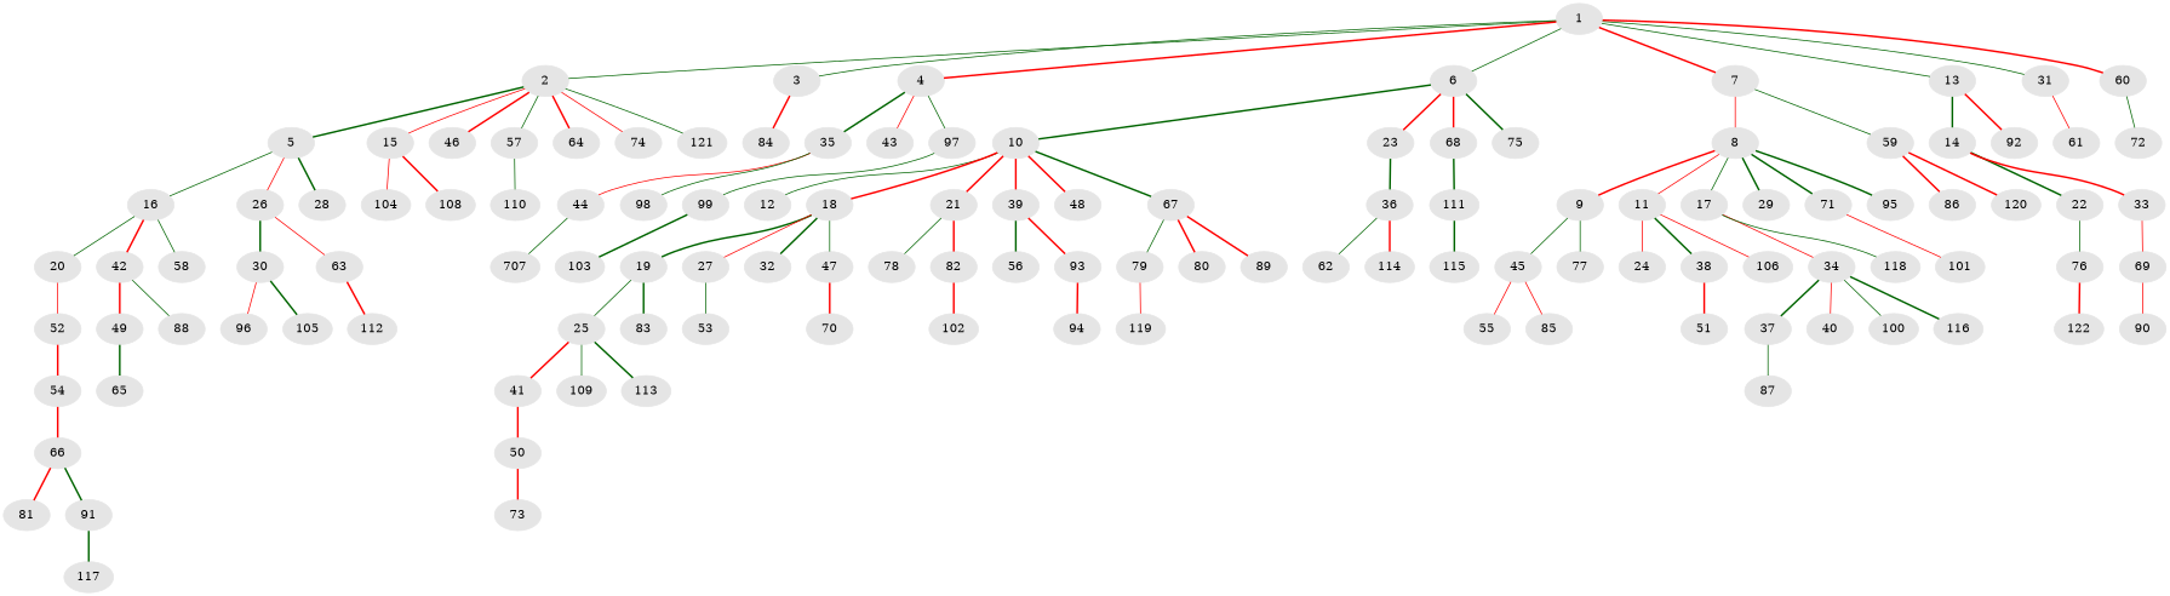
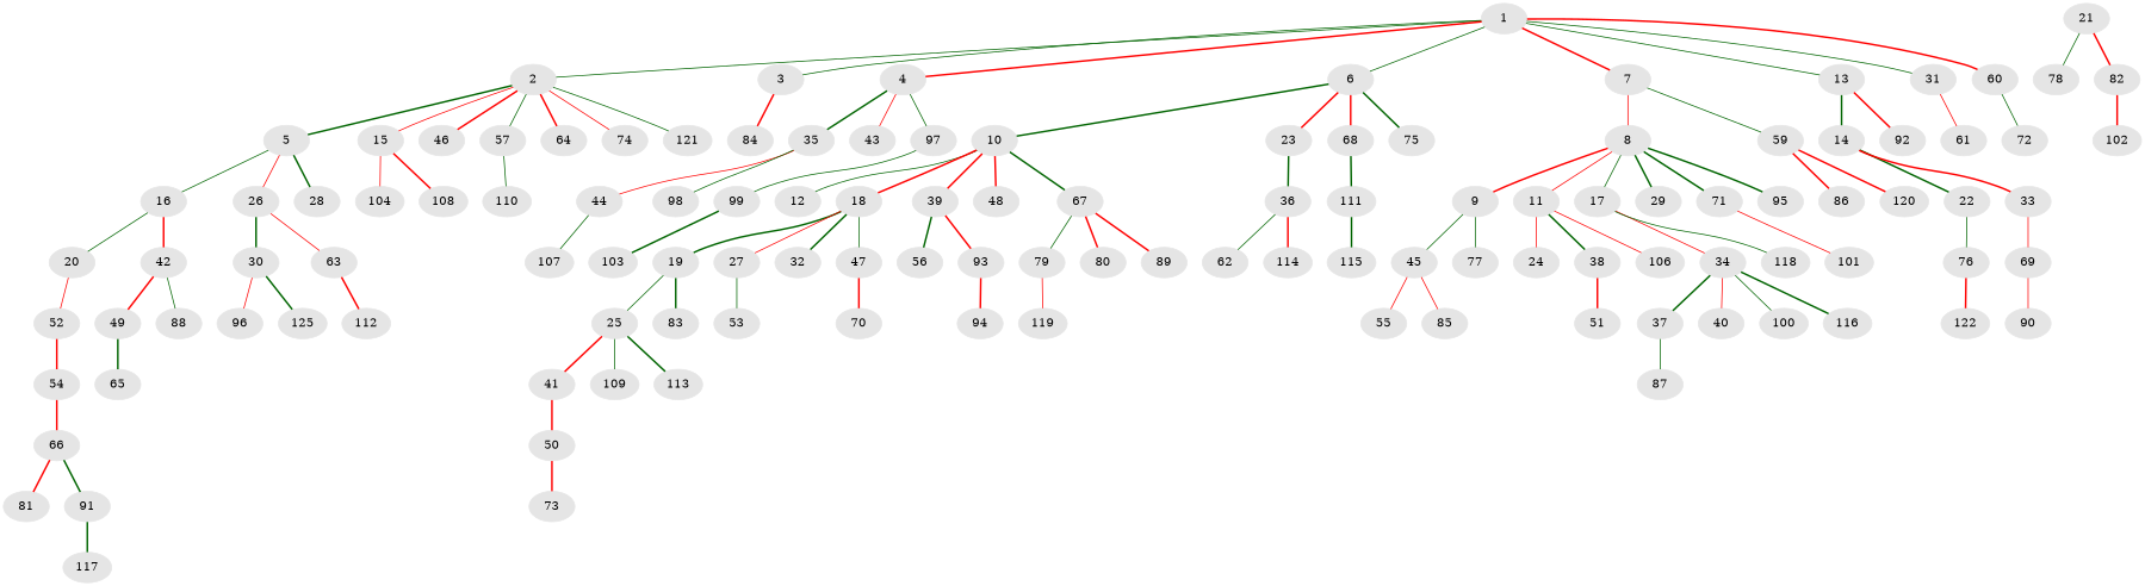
  graph {
    node [color=gray90 style=filled]
    edge [color=darkgreen style=bold]
    1
    2
    3
    4
    6
    7
    13
    31
    60
    5
    15
    46
    57
    64
    74
    121
    84
    35
    43
    97
    10
    23
    68
    75
    8
    59
    14
    92
    61
    72
    16
    26
    28
    104
    108
    110
    44
    98
    99
    20
    42
-   58
    30
    63
    12
    18
    21
    39
    48
    67
    36
    111
    9
    11
    17
    29
    71
    95
    86
    120
    45
    77
    24
    38
    106
    34
    118
    101
    55
    85
    19
    27
    32
    47
    78
    82
    56
    93
    79
    80
    89
    51
    22
    33
    76
    69
    52
    49
    88
    37
    40
    100
    116
    25
    83
    53
    70
    41
    109
    113
    54
    102
    122
    62
    114
    50
    96
-   105
+   105 [label=125]
    112
    90
    87
-   107 [label=707]
+   107
    94
    73
    65
    66
    81
    91
    117
    119
    115
    103
    1 -- 2 [style=solid]
    1 -- 3 [style=solid]
    1 -- 4 [color=red]
    1 -- 6 [style=solid]
    1 -- 7 [color=red]
    1 -- 13 [style=solid]
    1 -- 31 [style=solid]
    1 -- 60 [color=red]
    2 -- 5
    2 -- 15 [color=red style=solid]
    2 -- 46 [color=red]
    2 -- 57 [style=solid]
    2 -- 64 [color=red]
    2 -- 74 [color=red style=solid]
    2 -- 121 [style=solid]
    3 -- 84 [color=red]
    4 -- 35
    4 -- 43 [color=red style=solid]
    4 -- 97 [style=solid]
    6 -- 10
    6 -- 23 [color=red]
    6 -- 68 [color=red]
    6 -- 75
    7 -- 8 [color=red style=solid]
    7 -- 59 [style=solid]
    13 -- 14
    13 -- 92 [color=red]
    31 -- 61 [color=red style=solid]
    60 -- 72 [style=solid]
    5 -- 16 [style=solid]
    5 -- 26 [color=red style=solid]
    5 -- 28
    15 -- 104 [color=red style=solid]
    15 -- 108 [color=red]
    57 -- 110 [style=solid]
    35 -- 44 [color=red style=solid]
    35 -- 98 [style=solid]
    97 -- 99 [style=solid]
    10 -- 12 [style=solid]
    10 -- 18 [color=red]
-   10 -- 21 [color=red]
    10 -- 39 [color=red]
    10 -- 48 [color=red]
    10 -- 67
    23 -- 36
    68 -- 111
    8 -- 9 [color=red]
    8 -- 11 [color=red style=solid]
    8 -- 17 [style=solid]
    8 -- 29
    8 -- 71
    8 -- 95
    59 -- 86 [color=red]
    59 -- 120 [color=red]
    14 -- 22
    14 -- 33 [color=red]
    16 -- 20 [style=solid]
    16 -- 42 [color=red]
-   16 -- 58 [style=solid]
    26 -- 30
    26 -- 63 [color=red style=solid]
    44 -- 107 [style=solid]
    99 -- 103
    20 -- 52 [color=red style=solid]
    42 -- 49 [color=red]
    42 -- 88 [style=solid]
    30 -- 96 [color=red style=solid]
    30 -- 105
    63 -- 112 [color=red]
    18 -- 19
    18 -- 27 [color=red style=solid]
    18 -- 32
    18 -- 47 [style=solid]
    21 -- 78 [style=solid]
    21 -- 82 [color=red]
    39 -- 56
    39 -- 93 [color=red]
    67 -- 79 [style=solid]
    67 -- 80 [color=red]
    67 -- 89 [color=red]
    36 -- 62 [style=solid]
    36 -- 114 [color=red]
    111 -- 115
    9 -- 45 [style=solid]
    9 -- 77 [style=solid]
    11 -- 24 [color=red style=solid]
    11 -- 38
    11 -- 106 [color=red style=solid]
    17 -- 34 [color=red style=solid]
    17 -- 118 [style=solid]
    71 -- 101 [color=red style=solid]
    45 -- 55 [color=red style=solid]
    45 -- 85 [color=red style=solid]
    38 -- 51 [color=red]
    34 -- 37
    34 -- 40 [color=red style=solid]
    34 -- 100 [style=solid]
    34 -- 116
    19 -- 25 [style=solid]
    19 -- 83
    27 -- 53 [style=solid]
    47 -- 70 [color=red]
    82 -- 102 [color=red]
    93 -- 94 [color=red]
    79 -- 119 [color=red style=solid]
    22 -- 76 [style=solid]
    33 -- 69 [color=red style=solid]
    76 -- 122 [color=red]
    69 -- 90 [color=red style=solid]
    52 -- 54 [color=red]
    49 -- 65
    37 -- 87 [style=solid]
    25 -- 41 [color=red]
    25 -- 109 [style=solid]
    25 -- 113
    41 -- 50 [color=red]
    54 -- 66 [color=red]
    50 -- 73 [color=red]
    66 -- 81 [color=red]
    66 -- 91
    91 -- 117
  }
